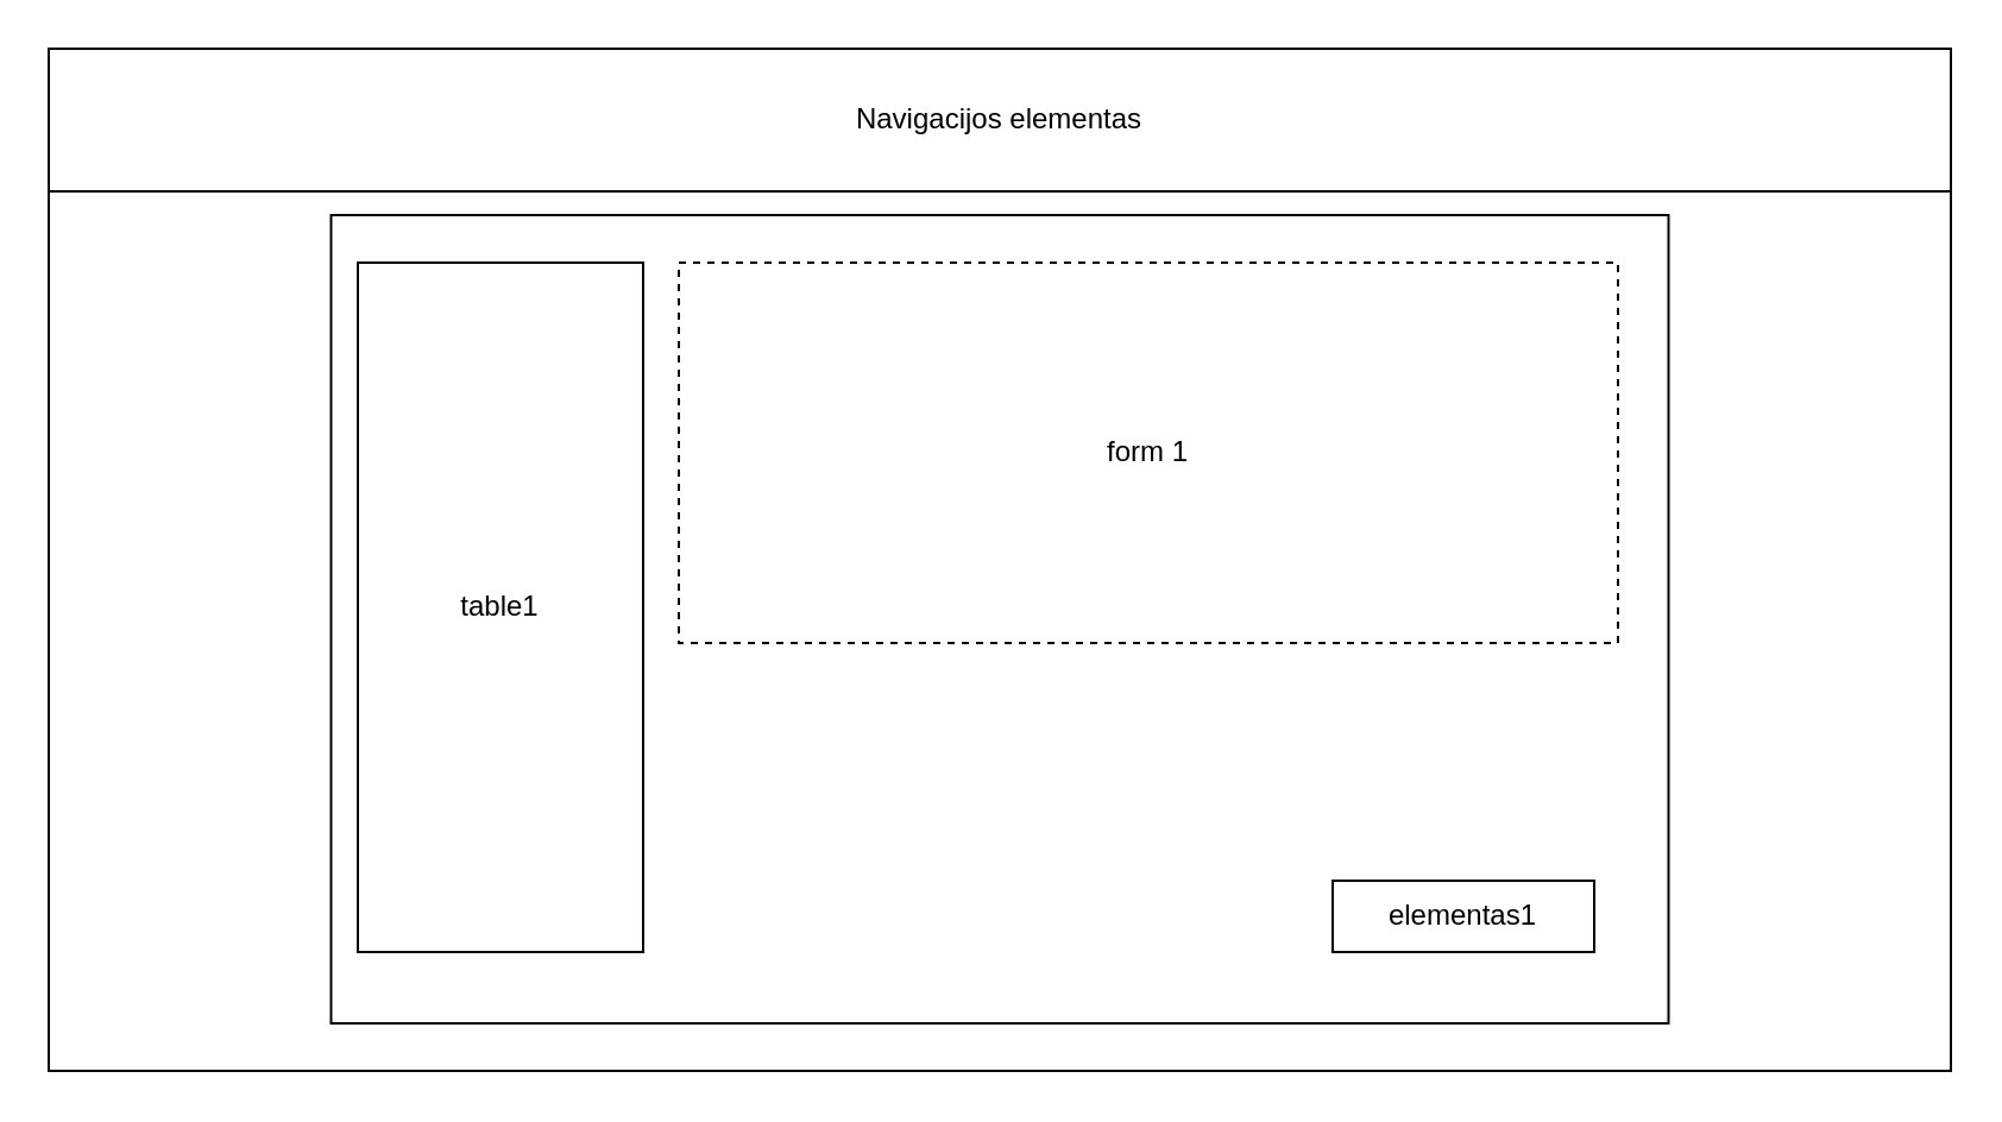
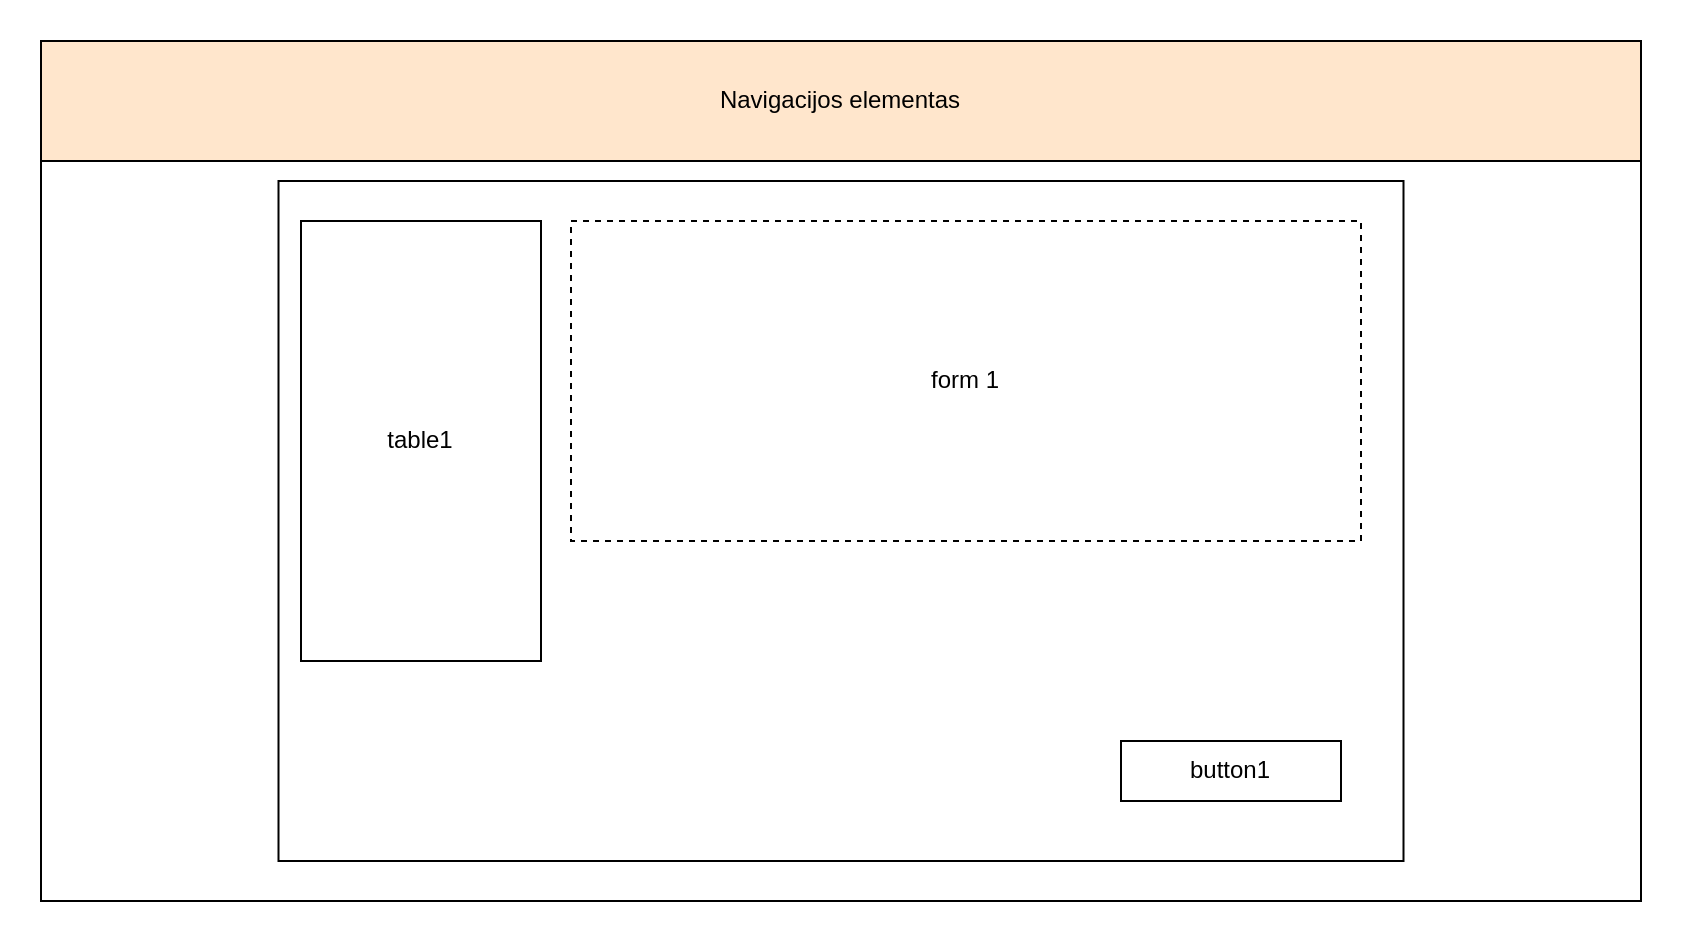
  <mxCell id="0" />
  <mxCell id="1" parent="0" />
  <mxCell id="2" value="" style="rounded=0;whiteSpace=wrap;html=1;" vertex="1" parent="1"><mxGeometry x="20" y="80" width="800" height="370" as="geometry" /></mxCell>
- <mxCell id="3" value="Navigacijos elementas" style="rounded=0;whiteSpace=wrap;html=1;" vertex="1" parent="1"><mxGeometry x="20" y="20" width="800" height="60" as="geometry" /></mxCell>
+ <mxCell id="3" value="Navigacijos elementas" style="rounded=0;whiteSpace=wrap;html=1;fillColor=#ffe6cc;" vertex="1" parent="1"><mxGeometry x="20" y="20" width="800" height="60" as="geometry" /></mxCell>
  <mxCell id="4" value="" style="rounded=0;whiteSpace=wrap;html=1;labelBackgroundColor=default;labelBorderColor=none;" vertex="1" parent="1"><mxGeometry x="138.75" y="90" width="562.5" height="340" as="geometry" /></mxCell>
- <mxCell id="5" value="table1" style="rounded=0;whiteSpace=wrap;html=1;labelBackgroundColor=default;labelBorderColor=none;" vertex="1" parent="1"><mxGeometry x="150" y="110" width="120" height="290" as="geometry" /></mxCell>
+ <mxCell id="5" value="table1" style="rounded=0;whiteSpace=wrap;html=1;labelBackgroundColor=default;labelBorderColor=none;" vertex="1" parent="1"><mxGeometry x="150" y="110" width="120" height="220" as="geometry" /></mxCell>
  <mxCell id="6" value="form 1" style="rounded=0;whiteSpace=wrap;html=1;labelBackgroundColor=default;labelBorderColor=none;dashed=1;" vertex="1" parent="1"><mxGeometry x="285" y="110" width="395" height="160" as="geometry" /></mxCell>
- <mxCell id="7" value="elementas1" style="rounded=0;whiteSpace=wrap;html=1;labelBackgroundColor=default;labelBorderColor=none;" vertex="1" parent="1"><mxGeometry x="560" y="370" width="110" height="30" as="geometry" /></mxCell>
+ <mxCell id="7" value="button1" style="rounded=0;whiteSpace=wrap;html=1;labelBackgroundColor=default;labelBorderColor=none;" vertex="1" parent="1"><mxGeometry x="560" y="370" width="110" height="30" as="geometry" /></mxCell>
